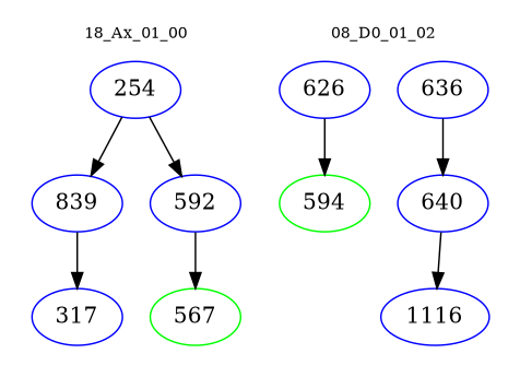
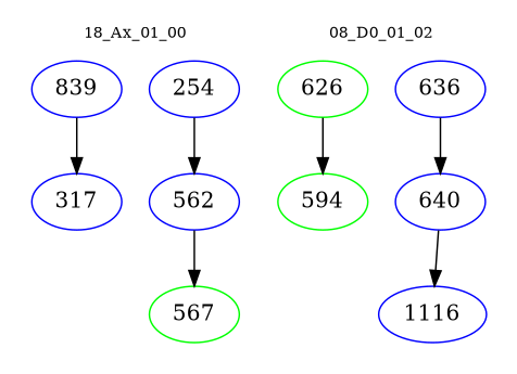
  digraph {
    node [color=blue]
    edge [color=black]
    n1 [label=254]
    n2 [label=839]
-   n3 [label=592]
+   n3 [label=562]
    n4 [label=317]
    n5 [color=green label=567]
    n6 [label=636]
-   n7 [label=626]
+   n7 [color=green label=626]
    n8 [label=640]
    n9 [color=green label=594]
    n10 [label=1116]
    subgraph cluster_1 {
      color=white
      fontsize=10
      label="18_Ax_01_00"
      n1
      n2
      n3
      n4
      n5
    }
    subgraph cluster_2 {
      color=white
      fontsize=10
      label="08_D0_01_02"
      n6
      n7
      n8
      n9
      n10
    }
-   n1 -> n2
    n1 -> n3
    n2 -> n4
    n3 -> n5
    n6 -> n8
    n7 -> n9
    n8 -> n10
  }
